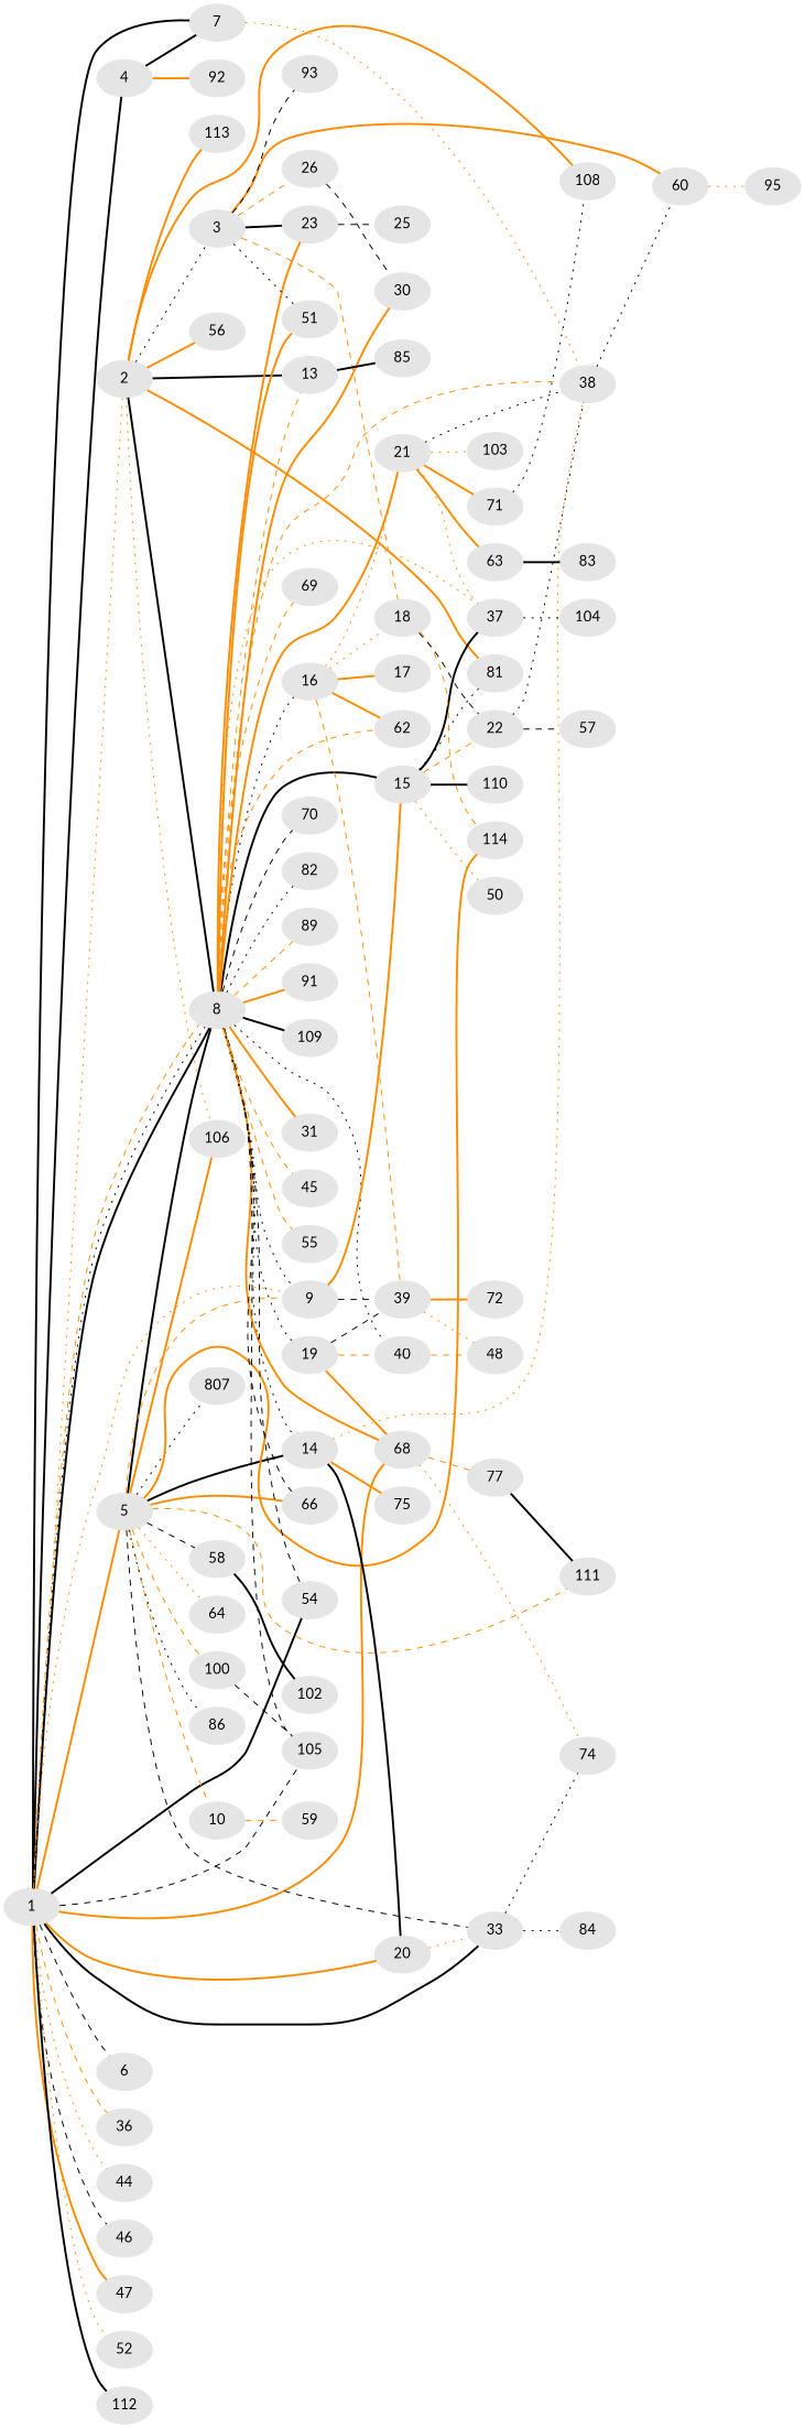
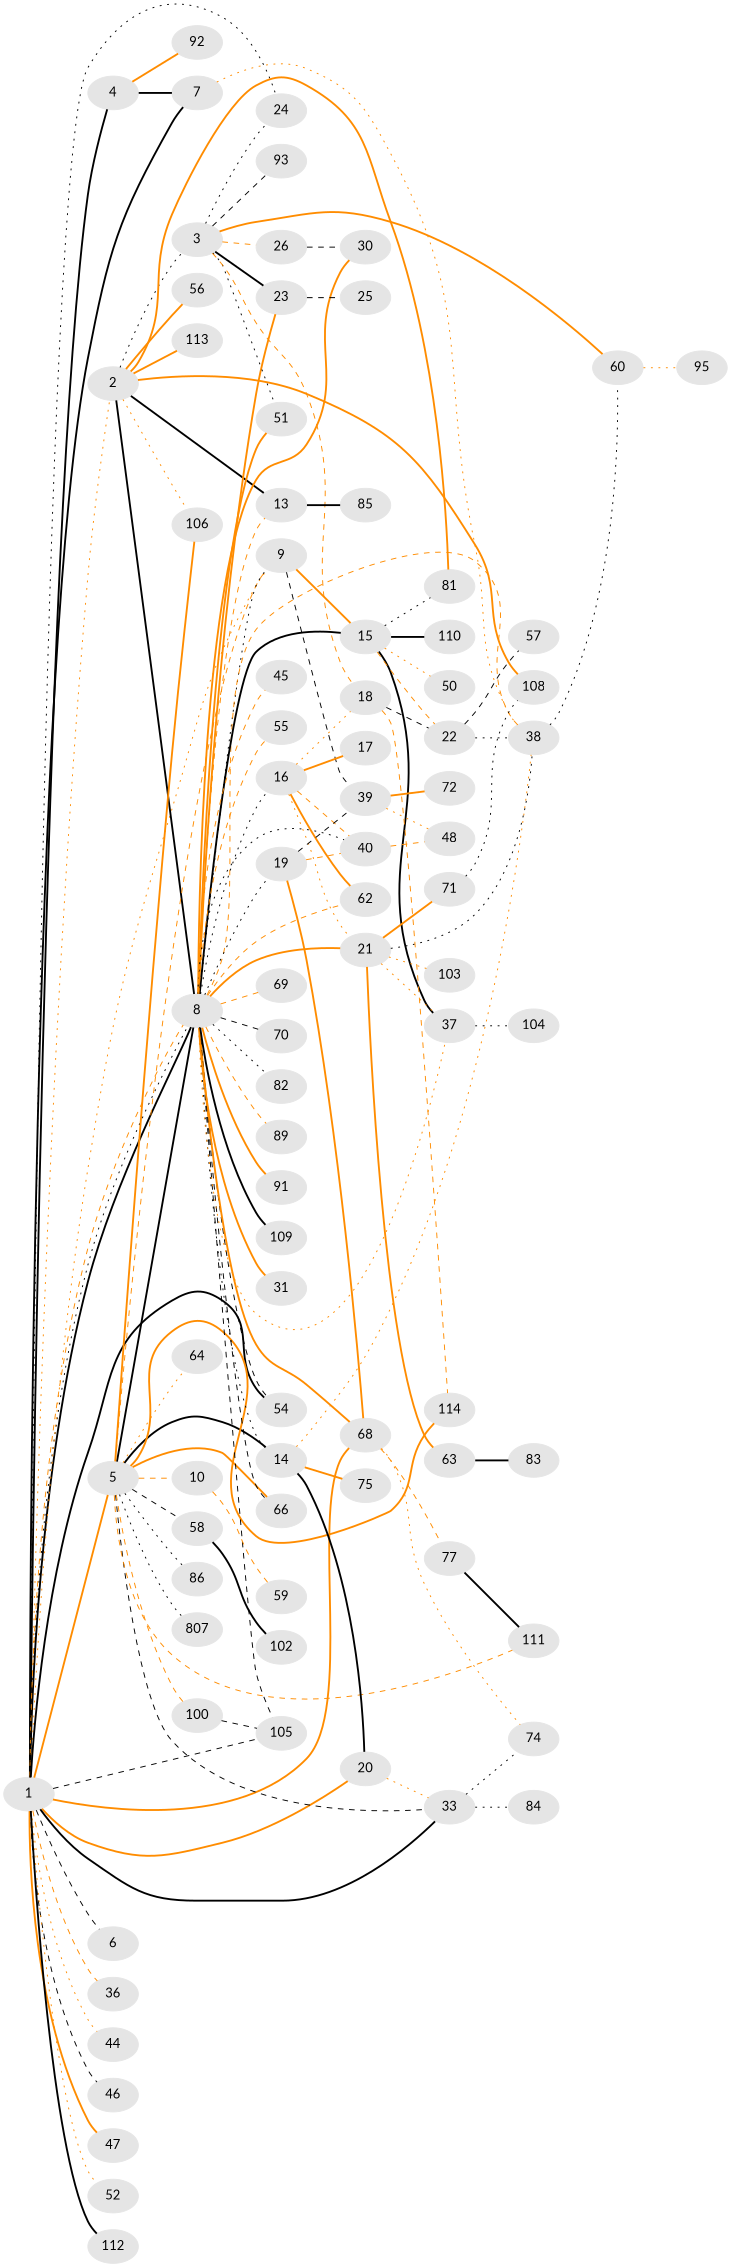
  graph {
    fontname=Lato
    rankdir=LR
    node [color=gray90 fontname=Lato style=filled]
    edge [color=darkorange fontname=Lato style=bold]
    1 [super="+87"]
    2 [super="+43"]
    4 [super="+90"]
    5 [super="+32"]
    6
    7 [super="+29"]
    8 [super="+12"]
    9
    20 [super="+88"]
+   24
    33 [super="+67"]
    36 [super="+96"]
    44
    46
    47
    52
    54 [super="+80"]
    68 [super="+101"]
    105
    112
    3 [super="+11"]
    13
    56
    81
    106
    108
    113
    92
    10 [super="+53"]
    14 [super="+28"]
    58
    64
    66
    86
    100
    n36 [label=807]
    111
    114
    38 [super="+49"]
    23 [super="+35"]
    51 [super="+65"]
    16 [super="+99"]
    15 [super="+42"]
    19
    21 [super="+61"]
    30 [super="+34"]
    31
    37 [super="+115"]
    40
    45
    55
    62 [super="+79"]
    69
    70
    82
    89
    n57 [label=91]
    109
    39 [super="+94"]
    74 [super="+116"]
    84
    77 [super="+91"]
    18 [super="+78"]
    26 [super="+27"]
    60 [super="+76"]
    93
    85
    22 [super="+41"]
    25
    95
    59
    75
    17 [super="+73"]
    102
    50
    110
    63 [super="+98"]
    71
    103
    104
    48
    72
    57
    83
    1 -- 2 [style=dotted]
    1 -- 4 [color=black]
    1 -- 5
    1 -- 6 [color=black style=dashed]
    1 -- 7 [color=black]
    1 -- 8 [color=black]
    1 -- 8 [color=black style=dotted]
    1 -- 8 [style=dashed]
    1 -- 9 [style=dotted]
    1 -- 20
+   1 -- 24 [color=black style=dotted]
    1 -- 33 [color=black]
    1 -- 36 [style=dashed]
    1 -- 44 [style=dotted]
    1 -- 46 [color=black style=dashed]
    1 -- 47
    1 -- 52 [style=dotted]
    1 -- 54 [color=black]
    1 -- 68
    1 -- 105 [color=black style=dashed]
    1 -- 112 [color=black]
    2 -- 8 [color=black]
    2 -- 3 [color=black style=dotted]
    2 -- 13 [color=black]
    2 -- 56
    2 -- 81
    2 -- 106 [style=dotted]
    2 -- 108
    2 -- 113
    4 -- 7 [color=black]
    4 -- 92
    5 -- 8 [color=black]
    5 -- 9 [style=dashed]
    5 -- 33 [color=black style=dashed]
    5 -- 106
    5 -- 10 [style=dashed]
    5 -- 14 [color=black]
    5 -- 58 [color=black style=dashed]
    5 -- 64 [style=dotted]
    5 -- 66
    5 -- 86 [color=black style=dotted]
    5 -- 100 [style=dashed]
    5 -- n36 [color=black style=dotted]
    5 -- 111 [style=dashed]
    5 -- 114
    7 -- 38 [style=dotted]
    8 -- 9 [color=black style=dotted]
    8 -- 54 [color=black style=dashed]
    8 -- 68
    8 -- 105 [color=black style=dashed]
    8 -- 13 [style=dashed]
    8 -- 14 [color=black style=dotted]
    8 -- 66 [color=black style=dashed]
    8 -- 38 [style=dashed]
    8 -- 23
    8 -- 51
    8 -- 16 [color=black style=dotted]
    8 -- 15 [color=black]
    8 -- 19 [color=black style=dotted]
    8 -- 21
    8 -- 30
    8 -- 31
    8 -- 37 [style=dotted]
    8 -- 40 [color=black style=dotted]
    8 -- 45 [style=dashed]
    8 -- 55 [style=dashed]
    8 -- 62 [style=dashed]
    8 -- 69 [style=dashed]
    8 -- 70 [color=black style=dashed]
    8 -- 82 [color=black style=dotted]
    8 -- 89 [style=dashed]
    8 -- n57
    8 -- 109 [color=black]
    9 -- 15
    9 -- 39 [color=black style=dashed]
    20 -- 33 [style=dotted]
    33 -- 74 [color=black style=dotted]
    33 -- 84 [color=black style=dotted]
    68 -- 74 [style=dotted]
    68 -- 77 [style=dashed]
+   3 -- 24 [color=black style=dotted]
    3 -- 23 [color=black]
    3 -- 51 [color=black style=dotted]
    3 -- 18 [style=dashed]
    3 -- 26 [style=dashed]
    3 -- 60
    3 -- 93 [color=black style=dashed]
    13 -- 85 [color=black]
    10 -- 59 [style=dashed]
    14 -- 20 [color=black]
    14 -- 38 [style=dotted]
    14 -- 75
    58 -- 102 [color=black]
    100 -- 105 [color=black style=dashed]
    38 -- 60 [color=black style=dotted]
    23 -- 25 [color=black style=dashed]
    16 -- 21 [style=dotted]
    16 -- 62
-   16 -- 39 [style=dashed]
+   16 -- 40 [style=dashed]
    16 -- 18 [style=dotted]
    16 -- 17
    15 -- 81 [color=black style=dotted]
    15 -- 37 [color=black]
    15 -- 22 [style=dashed]
    15 -- 50 [style=dotted]
    15 -- 110 [color=black]
    19 -- 68
    19 -- 40 [style=dashed]
    19 -- 39 [color=black style=dashed]
    21 -- 38 [color=black style=dotted]
    21 -- 37 [style=dotted]
    21 -- 63
    21 -- 71
    21 -- 103 [style=dotted]
    37 -- 104 [color=black style=dotted]
    40 -- 48 [style=dashed]
    39 -- 48 [style=dotted]
    39 -- 72
    77 -- 111 [color=black]
    18 -- 114 [style=dashed]
    18 -- 22 [color=black style=dashed]
    26 -- 30 [color=black style=dashed]
    60 -- 95 [style=dotted]
    22 -- 38 [color=black style=dotted]
    22 -- 57 [color=black style=dashed]
    63 -- 83 [color=black]
    71 -- 108 [color=black style=dotted]
  }
